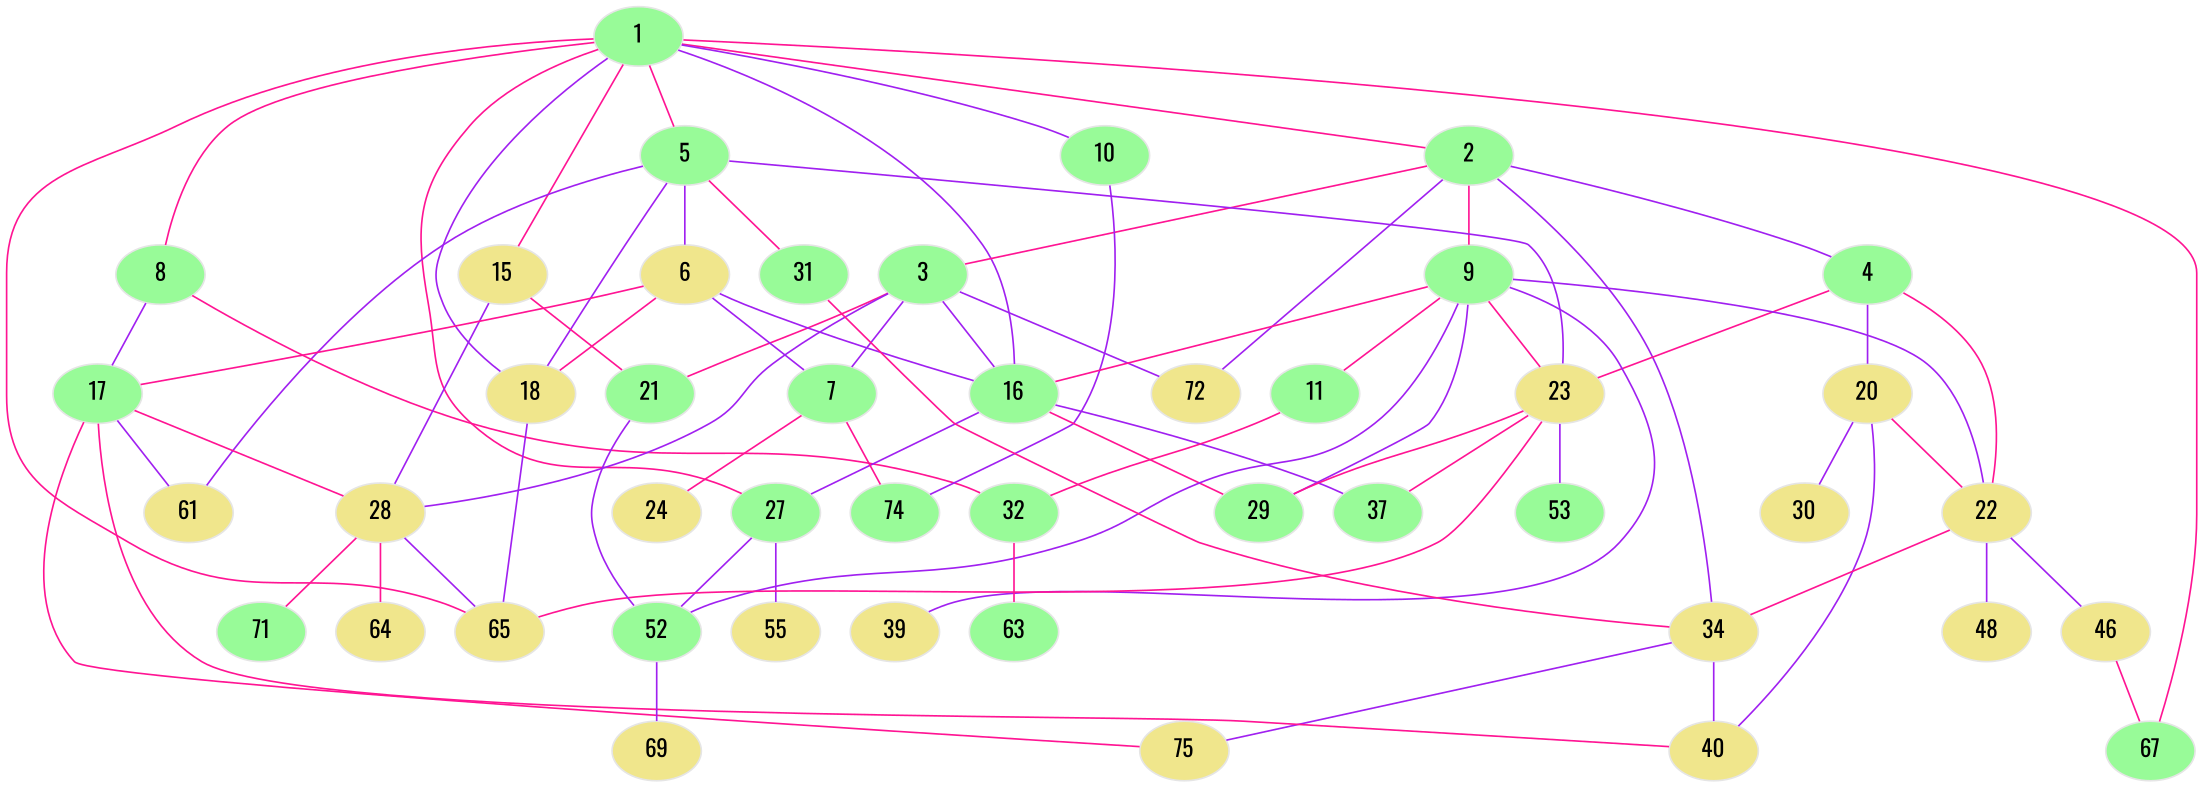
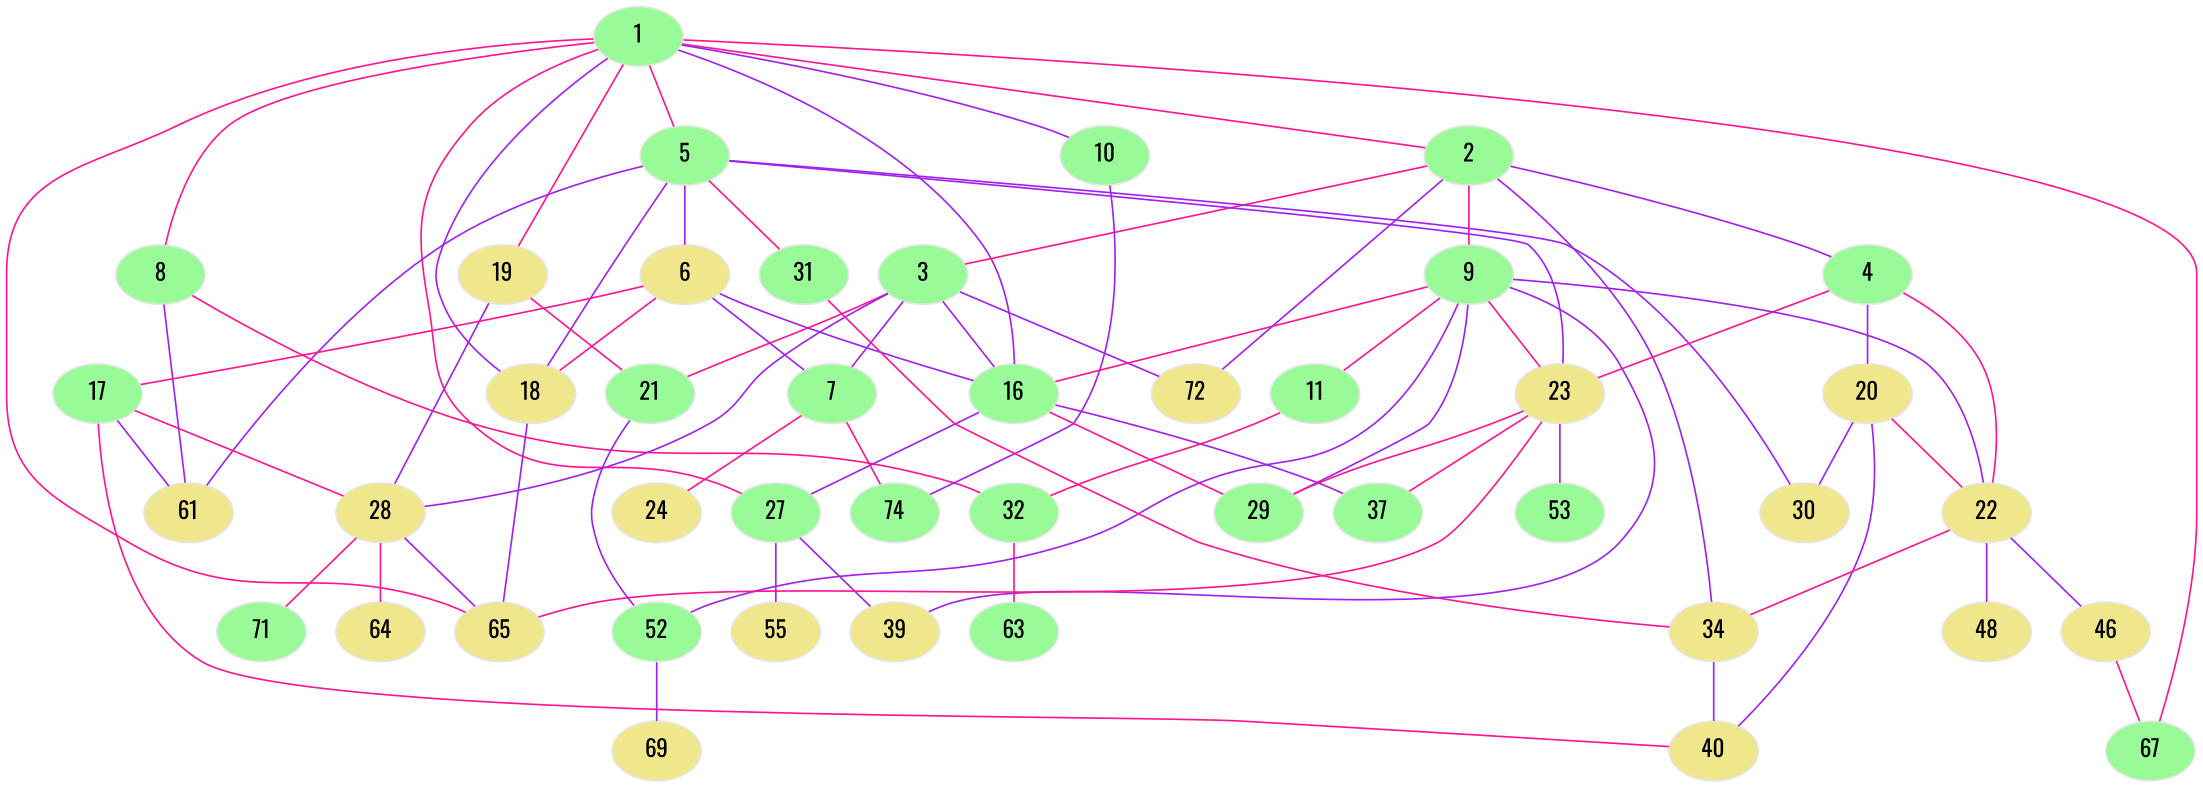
  graph {
    fontname=Oswald
    node [color=gray90 fillcolor=palegreen fontname=Oswald style=filled]
    edge [color=purple fontname=Oswald]
    1
    2
    5 [super="+12"]
    8 [super="+13"]
    10 [super="+45"]
-   15 [fillcolor=khaki]
+   15 [fillcolor=khaki label=19]
    16 [super="+25"]
    18 [fillcolor=khaki super="+19+54"]
    27
    65 [fillcolor=khaki]
    67
    3 [super="+26"]
    4
    9 [super="+50"]
    34 [fillcolor=khaki super="+60"]
    72 [fillcolor=khaki]
    23 [fillcolor=khaki super="+47"]
    6 [fillcolor=khaki]
    30 [fillcolor=khaki]
    31
    61 [fillcolor=khaki]
    17 [super="+35"]
    32
    74
    21 [super="+51+43"]
    28 [fillcolor=khaki super="+56+49"]
    29
    37 [super="+41"]
    39 [fillcolor=khaki]
    55 [fillcolor=khaki]
    7
    20 [fillcolor=khaki super="+58"]
    22 [fillcolor=khaki super="+36+33+59"]
    11
    52
    40 [fillcolor=khaki super="+62"]
-   75 [fillcolor=khaki]
    24 [fillcolor=khaki]
    64 [fillcolor=khaki]
    71
    46 [fillcolor=khaki]
    48 [fillcolor=khaki]
    53
    63
    69 [fillcolor=khaki super="+70"]
    1 -- 2 [color=deeppink]
    1 -- 5 [color=deeppink]
    1 -- 8 [color=deeppink]
    1 -- 10
    1 -- 15 [color=deeppink]
    1 -- 16
    1 -- 18
    1 -- 27 [color=deeppink]
    1 -- 65 [color=deeppink]
    1 -- 67 [color=deeppink]
    2 -- 3 [color=deeppink]
    2 -- 4
    2 -- 9 [color=deeppink]
    2 -- 34 [weight=2]
    2 -- 72
    5 -- 18
    5 -- 23
    5 -- 6
+   5 -- 30
    5 -- 31 [color=deeppink]
    5 -- 61
-   8 -- 17
+   8 -- 61
    8 -- 32 [color=deeppink]
    10 -- 74
    15 -- 21 [color=deeppink]
    15 -- 28
    16 -- 27
    16 -- 29 [color=deeppink]
    16 -- 37
    18 -- 65
-   27 -- 52
+   27 -- 39
    27 -- 55
    3 -- 16
    3 -- 72
    3 -- 21 [color=deeppink]
    3 -- 28
    3 -- 7
    4 -- 23 [color=deeppink]
    4 -- 20
    4 -- 22 [color=deeppink]
    9 -- 16 [color=deeppink]
    9 -- 23 [color=deeppink]
    9 -- 29
    9 -- 39
    9 -- 22 [weight=2]
    9 -- 11 [color=deeppink]
    9 -- 52
    34 -- 40
-   34 -- 75
    23 -- 65 [color=deeppink]
    23 -- 29 [color=deeppink]
    23 -- 37 [color=deeppink]
    23 -- 53
    6 -- 16
    6 -- 18 [color=deeppink]
    6 -- 17 [color=deeppink]
    6 -- 7
    31 -- 34 [color=deeppink]
    17 -- 61
    17 -- 28 [color=deeppink]
    17 -- 40 [color=deeppink]
-   17 -- 75 [color=deeppink]
    32 -- 63 [color=deeppink]
    21 -- 52
    28 -- 65
    28 -- 64 [color=deeppink]
    28 -- 71 [color=deeppink]
    7 -- 74 [color=deeppink]
    7 -- 24 [color=deeppink]
    20 -- 30
    20 -- 22 [color=deeppink]
    20 -- 40
    22 -- 34 [color=deeppink]
    22 -- 46
    22 -- 48
    11 -- 32 [color=deeppink]
    52 -- 69
    46 -- 67 [color=deeppink]
  }
